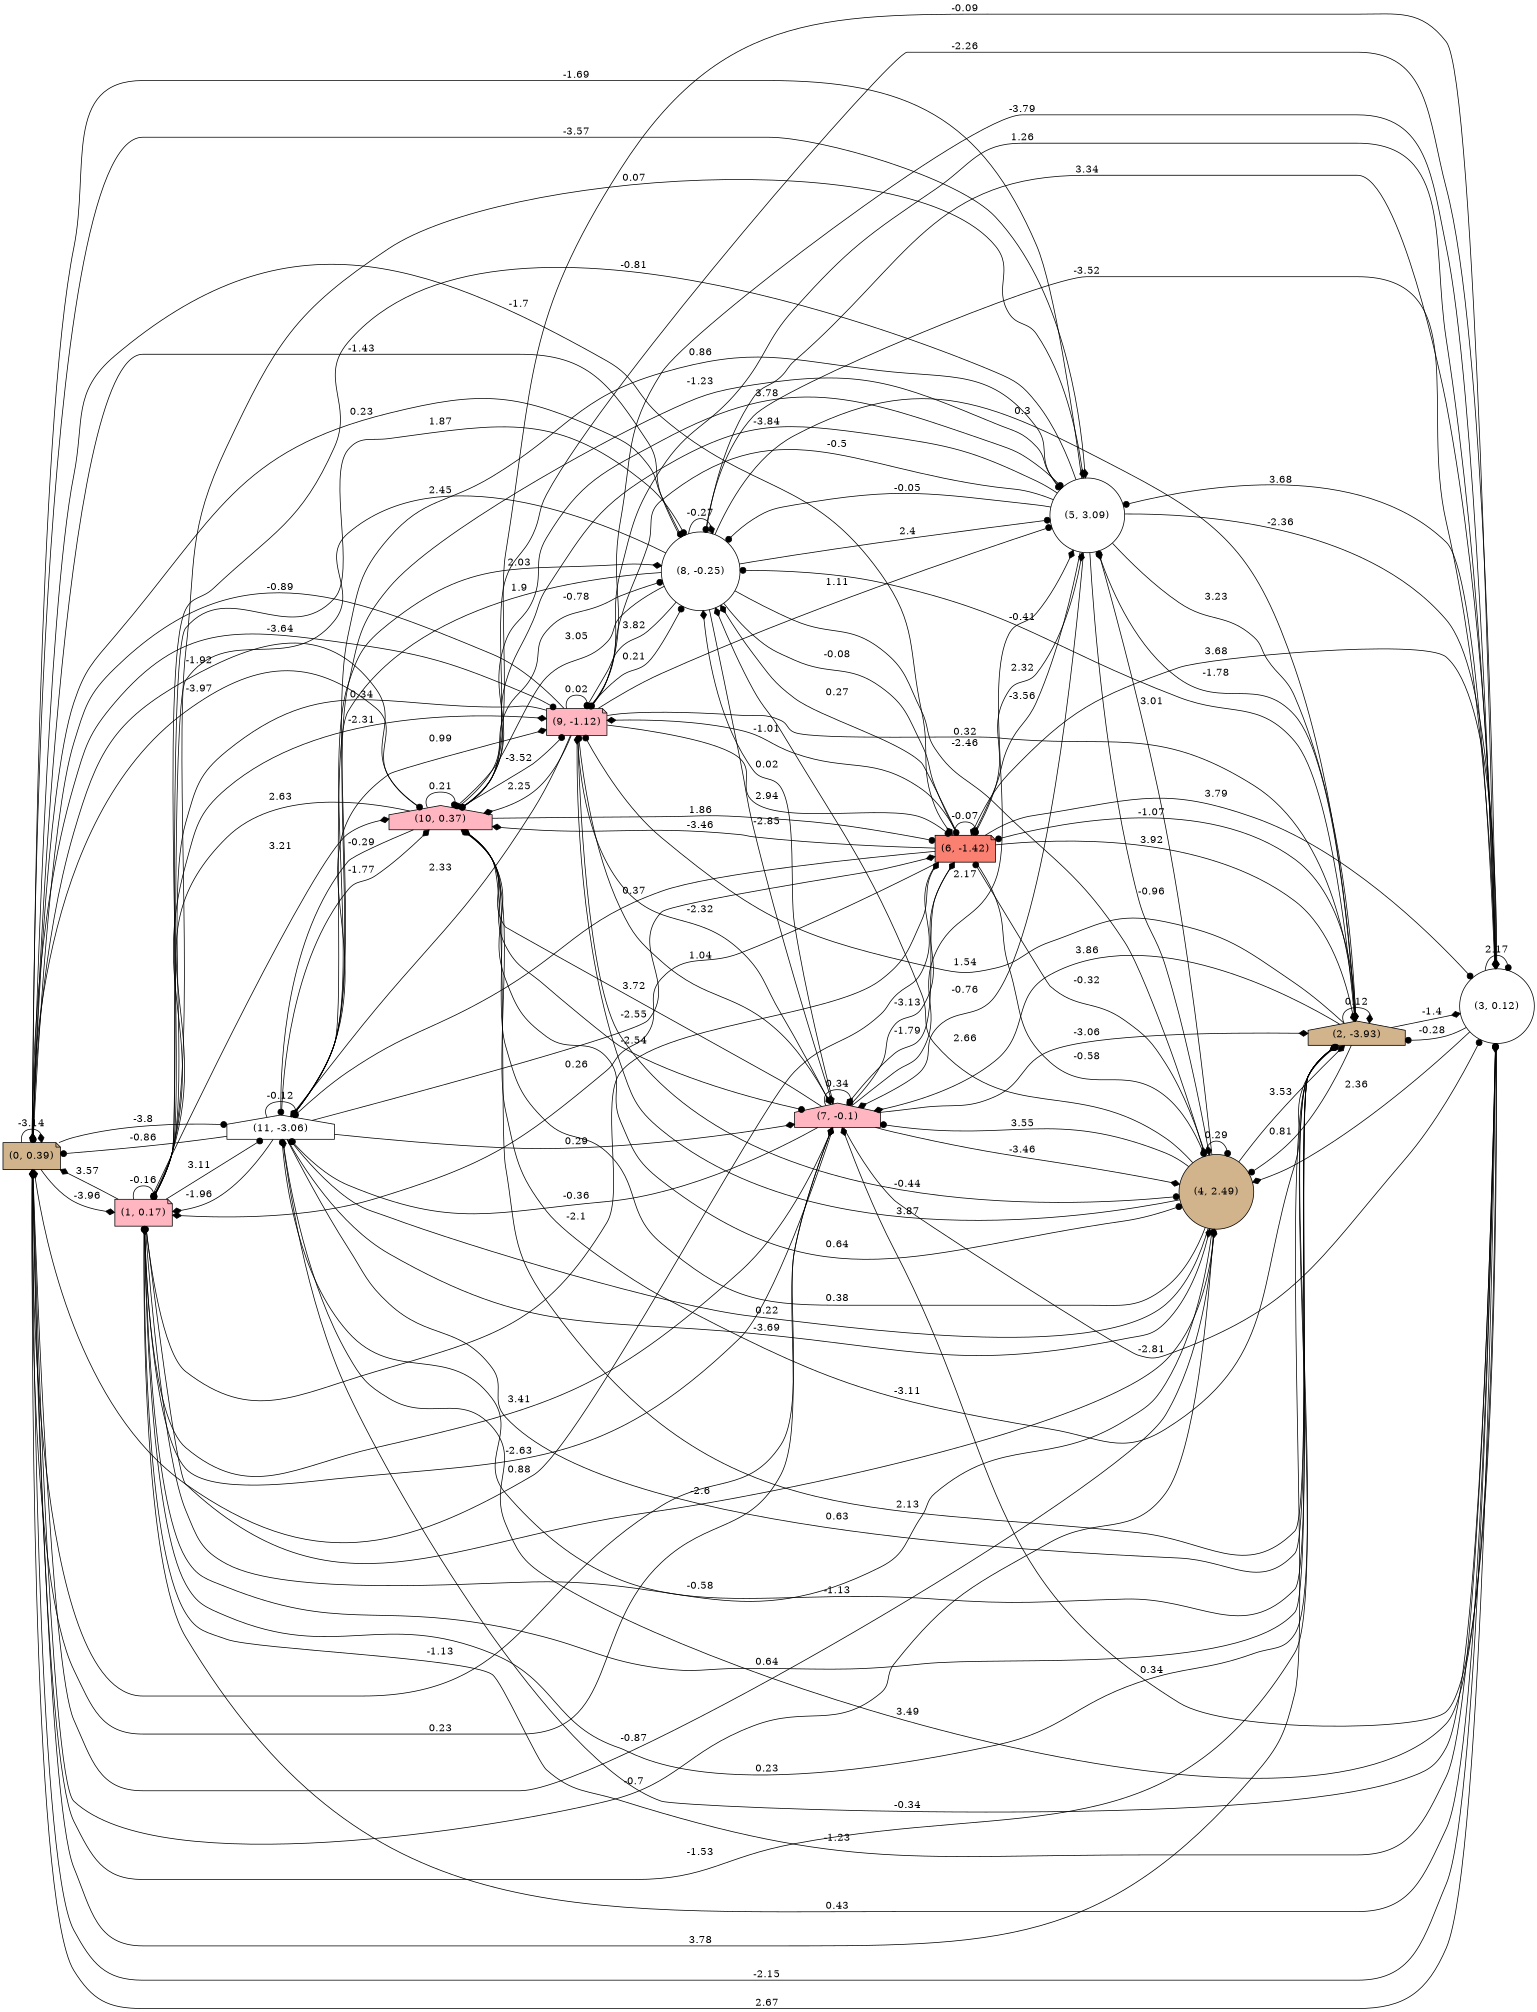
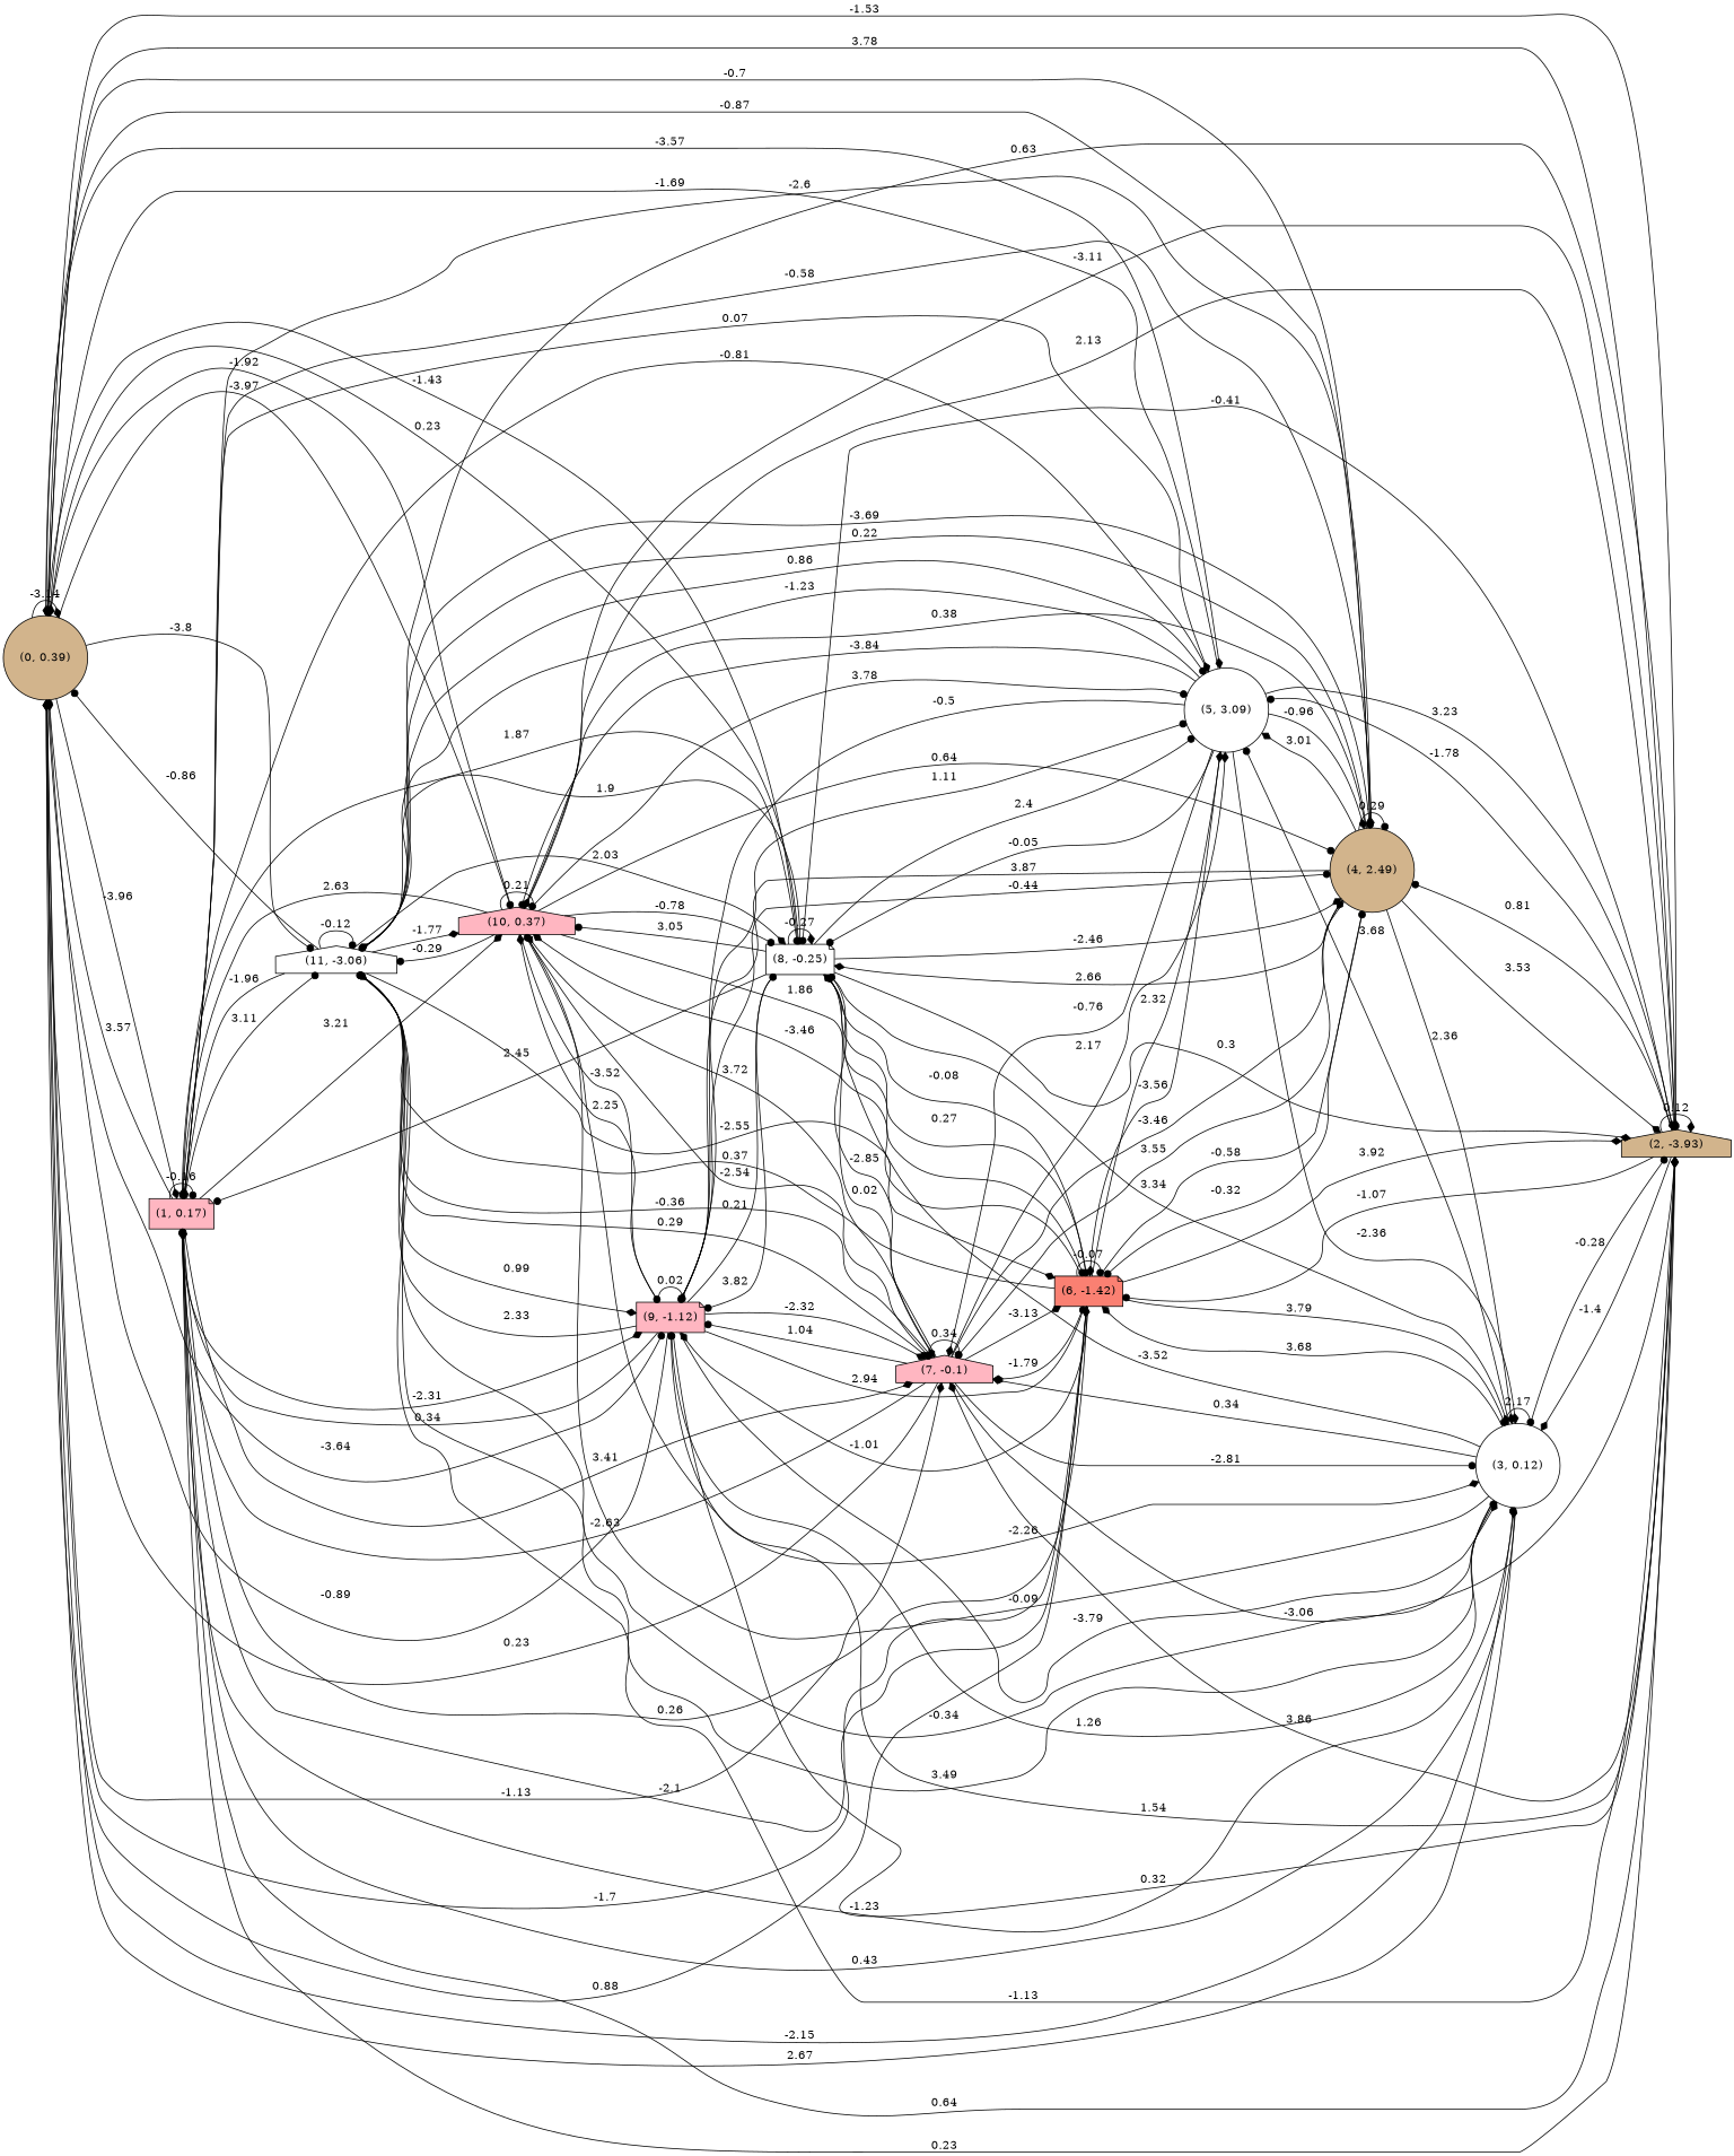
  digraph {
    rankdir=LR
    node [fillcolor=lightpink shape=circle style=filled]
    edge [arrowhead=diamond]
-   n1 [fillcolor=tan label="(0, 0.39)" shape=note]
+   n1 [fillcolor=tan label="(0, 0.39)"]
    n2 [label="(1, 0.17)" shape=note]
    n3 [fillcolor=tan label="(2, -3.93)" shape=house]
    n4 [fillcolor=white label="(3, 0.12)"]
    n5 [fillcolor=tan label="(4, 2.49)"]
    n6 [fillcolor=white label="(5, 3.09)"]
    n7 [fillcolor=salmon label="(6, -1.42)" shape=note]
    n8 [label="(7, -0.1)" shape=house]
-   n9 [fillcolor=white label="(8, -0.25)"]
+   n9 [fillcolor=white label="(8, -0.25)" shape=note]
    n10 [label="(9, -1.12)" shape=note]
    n11 [label="(10, 0.37)" shape=house]
    n12 [fillcolor=white label="(11, -3.06)" shape=house]
    n1 -> n1 [label=-3.14]
    n1 -> n2 [label=-3.96]
    n1 -> n3 [arrowhead=dot label=-1.53]
    n1 -> n4 [arrowhead=dot label=-2.15]
    n1 -> n5 [arrowhead=dot label=-0.7]
    n1 -> n6 [label=-3.57]
    n1 -> n7 [label=-1.7]
    n1 -> n8 [label=-1.13]
    n1 -> n9 [arrowhead=dot label=0.23]
    n1 -> n10 [arrowhead=dot label=-3.64]
    n1 -> n11 [arrowhead=dot label=-3.97]
    n1 -> n12 [arrowhead=dot label=-3.8]
    n2 -> n1 [label=3.57]
    n2 -> n2 [arrowhead=dot label=-0.16]
    n2 -> n3 [label=0.64]
    n2 -> n4 [label=-1.23]
    n2 -> n5 [label=-2.6]
    n2 -> n6 [label=0.07]
    n2 -> n7 [label=-2.1]
    n2 -> n8 [label=3.41]
    n2 -> n9 [arrowhead=dot label=1.87]
    n2 -> n10 [label=-2.31]
    n2 -> n11 [label=3.21]
    n2 -> n12 [arrowhead=dot label=3.11]
    n3 -> n1 [label=3.78]
    n3 -> n2 [arrowhead=dot label=0.23]
    n3 -> n3 [label=0.12]
    n3 -> n4 [label=-1.4]
    n3 -> n5 [arrowhead=dot label=0.81]
    n3 -> n6 [arrowhead=dot label=-1.78]
    n3 -> n7 [arrowhead=dot label=-1.07]
    n3 -> n8 [label=3.86]
    n3 -> n9 [arrowhead=dot label=-0.41]
    n3 -> n10 [arrowhead=dot label=1.54]
    n3 -> n11 [label=2.13]
    n3 -> n12 [arrowhead=dot label=-1.13]
    n4 -> n1 [label=2.67]
    n4 -> n2 [arrowhead=dot label=0.43]
    n4 -> n3 [arrowhead=dot label=-0.28]
    n4 -> n4 [arrowhead=dot label=2.17]
    n4 -> n6 [arrowhead=dot label=3.68]
    n4 -> n7 [label=3.68]
    n4 -> n8 [label=0.34]
    n4 -> n9 [arrowhead=dot label=-3.52]
    n4 -> n10 [arrowhead=dot label=1.26]
    n4 -> n11 [arrowhead=dot label=-0.09]
    n4 -> n12 [label=3.49]
    n5 -> n1 [label=-0.87]
    n5 -> n2 [arrowhead=dot label=-0.58]
    n5 -> n3 [label=3.53]
-   n4 -> n5 [label=2.36]
+   n5 -> n4 [label=2.36]
    n5 -> n5 [arrowhead=dot label=0.29]
    n5 -> n6 [label=3.01]
    n5 -> n7 [arrowhead=dot label=-0.32]
    n5 -> n8 [arrowhead=dot label=3.55]
    n5 -> n9 [label=2.66]
    n5 -> n10 [label=3.87]
    n5 -> n11 [label=0.38]
    n5 -> n12 [arrowhead=dot label=0.22]
    n6 -> n1 [label=-1.69]
    n6 -> n2 [arrowhead=dot label=-0.81]
    n6 -> n3 [label=3.23]
    n6 -> n4 [label=-2.36]
    n6 -> n5 [label=-0.96]
    n6 -> n7 [label=-3.56]
    n6 -> n8 [label=-0.76]
    n6 -> n9 [arrowhead=dot label=-0.05]
    n6 -> n10 [arrowhead=dot label=-0.5]
    n6 -> n11 [arrowhead=dot label=-3.84]
    n6 -> n12 [label=-1.23]
    n7 -> n1 [label=0.88]
    n7 -> n2 [label=0.26]
    n7 -> n3 [label=3.92]
    n7 -> n4 [arrowhead=dot label=3.79]
    n7 -> n5 [arrowhead=dot label=-0.58]
    n7 -> n6 [label=2.32]
    n7 -> n7 [arrowhead=dot label=-0.07]
    n7 -> n8 [label=-1.79]
    n7 -> n9 [label=0.27]
    n7 -> n10 [label=-1.01]
    n7 -> n11 [label=-3.46]
    n7 -> n12 [arrowhead=dot label=0.37]
    n8 -> n1 [label=0.23]
    n8 -> n2 [label=-2.63]
    n8 -> n3 [label=-3.06]
    n8 -> n4 [arrowhead=dot label=-2.81]
    n8 -> n5 [label=-3.46]
    n8 -> n6 [label=2.17]
    n8 -> n7 [label=-3.13]
    n8 -> n8 [arrowhead=dot label=0.34]
    n8 -> n9 [label=0.02]
    n8 -> n10 [arrowhead=dot label=1.04]
    n8 -> n11 [label=3.72]
    n8 -> n12 [arrowhead=dot label=-0.36]
    n9 -> n1 [arrowhead=dot label=-1.43]
    n9 -> n2 [arrowhead=dot label=2.45]
    n9 -> n3 [label=0.3]
    n9 -> n4 [label=3.34]
    n9 -> n5 [label=-2.46]
    n9 -> n6 [arrowhead=dot label=2.4]
    n9 -> n7 [arrowhead=dot label=-0.08]
    n9 -> n8 [label=-2.85]
    n9 -> n9 [label=-0.27]
    n9 -> n10 [arrowhead=dot label=3.82]
    n9 -> n11 [arrowhead=dot label=3.05]
    n9 -> n12 [label=1.9]
    n10 -> n1 [arrowhead=dot label=-0.89]
    n10 -> n2 [arrowhead=dot label=0.34]
    n10 -> n3 [label=0.32]
    n10 -> n4 [label=-3.79]
    n10 -> n5 [arrowhead=dot label=-0.44]
    n10 -> n6 [arrowhead=dot label=1.11]
    n10 -> n7 [arrowhead=dot label=2.94]
    n10 -> n8 [label=-2.32]
    n10 -> n9 [arrowhead=dot label=0.21]
    n10 -> n10 [arrowhead=dot label=0.02]
    n10 -> n11 [label=2.25]
    n10 -> n12 [label=2.33]
    n11 -> n1 [label=-1.92]
    n11 -> n2 [label=2.63]
    n11 -> n3 [arrowhead=dot label=-3.11]
    n11 -> n4 [label=-2.26]
    n11 -> n5 [arrowhead=dot label=0.64]
    n11 -> n6 [arrowhead=dot label=3.78]
    n11 -> n7 [arrowhead=dot label=1.86]
    n11 -> n8 [arrowhead=dot label=-2.54]
    n11 -> n9 [arrowhead=dot label=-0.78]
    n11 -> n10 [arrowhead=dot label=-3.52]
    n11 -> n11 [arrowhead=dot label=0.21]
    n11 -> n12 [arrowhead=dot label=-0.29]
    n12 -> n1 [arrowhead=dot label=-0.86]
    n12 -> n2 [label=-1.96]
    n12 -> n3 [label=0.63]
    n12 -> n4 [arrowhead=dot label=-0.34]
    n12 -> n5 [label=-3.69]
    n12 -> n6 [arrowhead=dot label=0.86]
    n12 -> n7 [label=-2.55]
    n12 -> n8 [label=0.29]
    n12 -> n9 [label=2.03]
    n12 -> n10 [label=0.99]
    n12 -> n11 [label=-1.77]
    n12 -> n12 [arrowhead=dot label=-0.12]
  }
